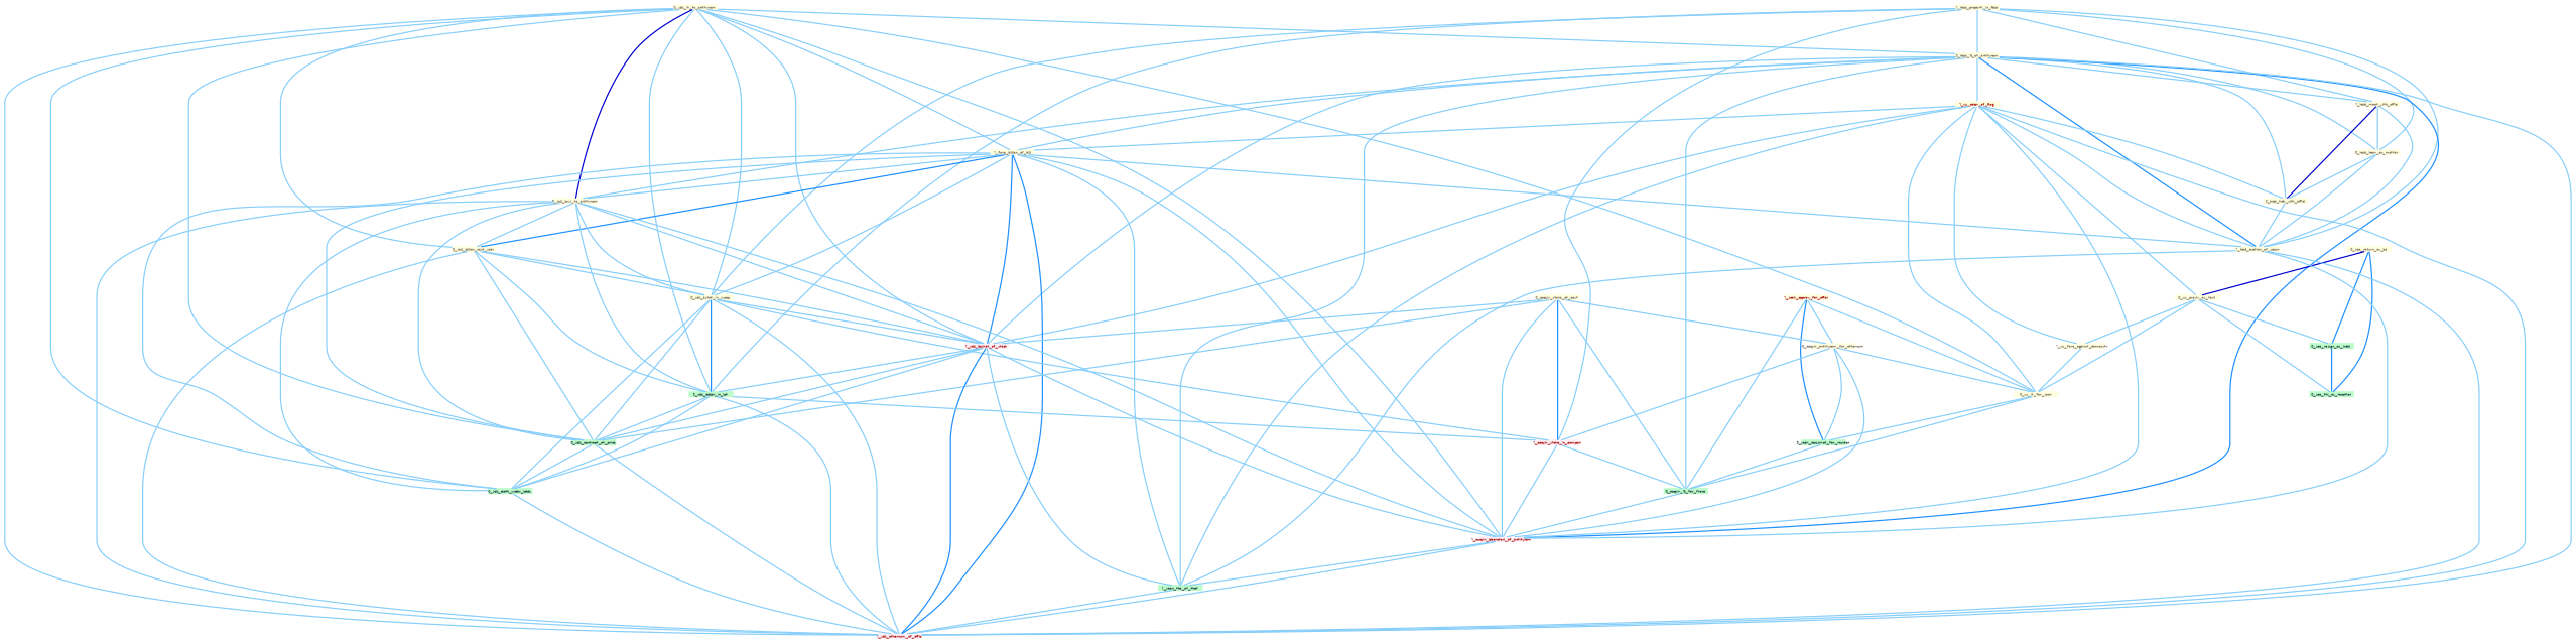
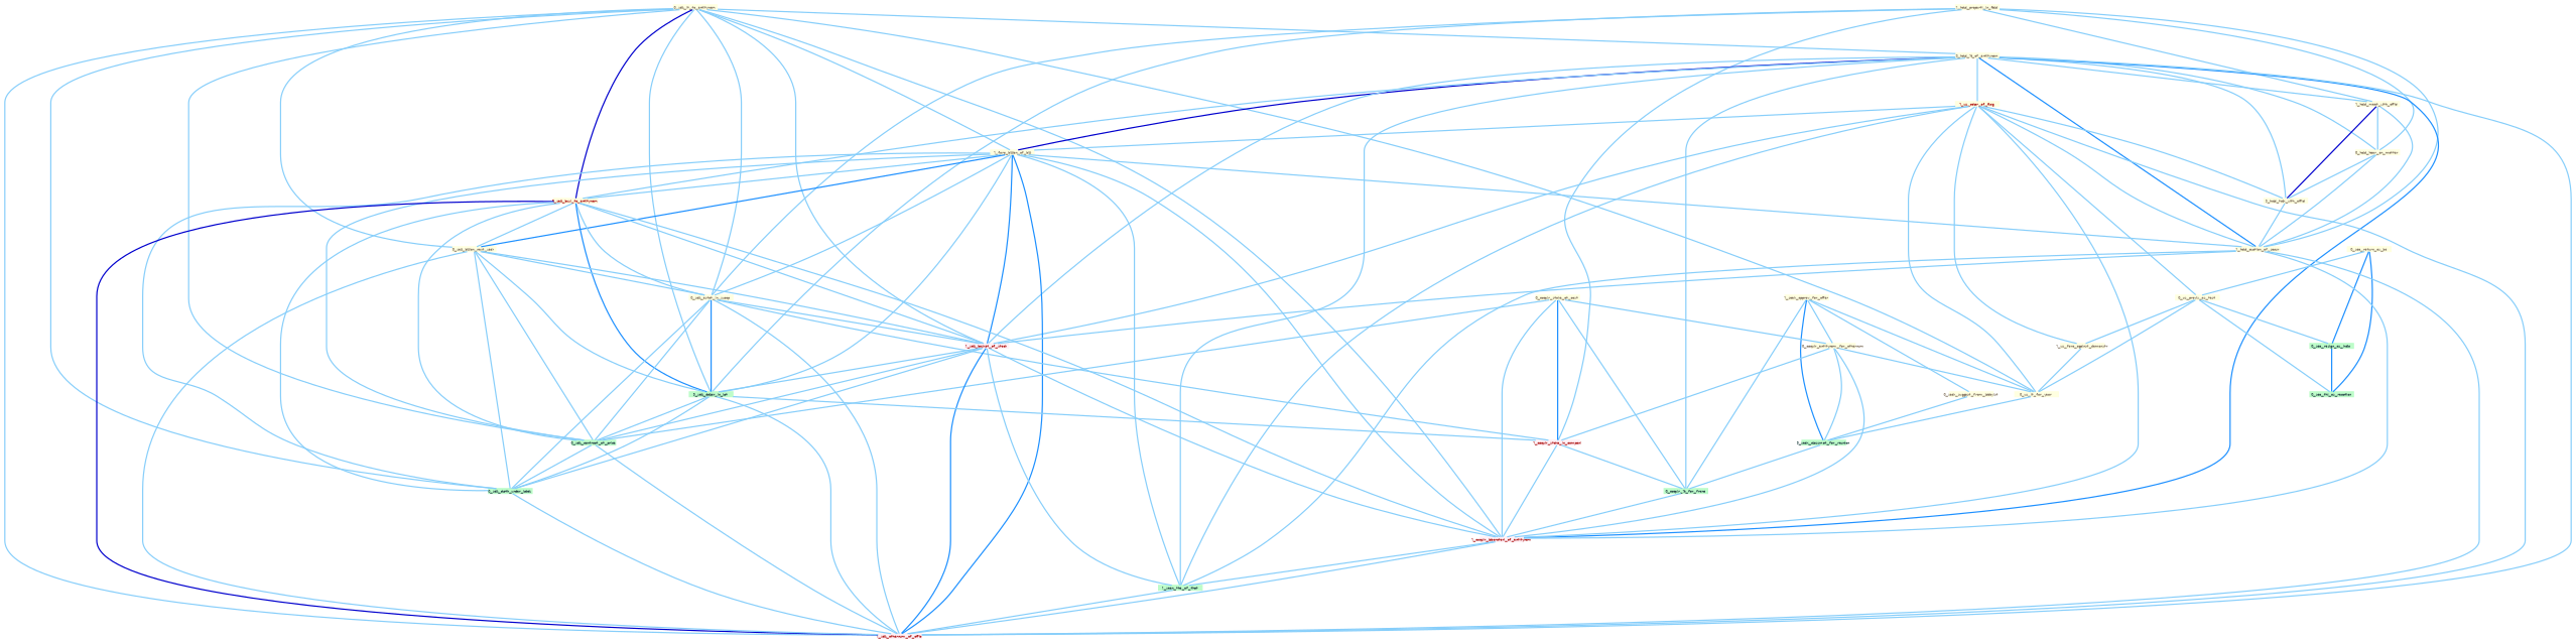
  graph {
    fontname="Patrick Hand"
    node [color="#ffffe0" fixedsize=true fontcolor="#8b7d6b" fontname="Patrick Hand" fontsize=4 shape=polygon style=filled]
    edge [color="#87cefa" fontname="Patrick Hand" w=1]
    "0_sell_it_to_entitynam " [height=.06 width=.5]
    "1_hold_properti_in_field " [height=.06 width=.5]
    n3 [height=.06 label="3_hold_%_of_entitynam" width=.5]
-   "1_seek_approv_for_offer " [fontcolor="#b22222" height=.06 width=.5]
+   "1_seek_approv_for_offer " [height=.06 width=.5]
    "1_us_color_of_flag " [fontcolor="#b22222" height=.06 width=.5]
    n6 [height=.06 label="1_forc_billion_of_bill" width=.5]
    "0_acquir_stake_at_cost " [height=.06 width=.5]
    "0_see_return_as_be " [height=.06 width=.5]
    "1_hold_meet_with_offici " [height=.06 width=.5]
-   "0_sell_busi_to_entitynam " [height=.06 width=.5]
+   "0_sell_busi_to_entitynam " [fontcolor="#b22222" height=.06 width=.5]
+   "0_seek_suggest_from_lobbyist " [height=.06 width=.5]
    "0_hold_hear_on_matter " [height=.06 width=.5]
    "0_sell_billion_next_week " [height=.06 width=.5]
    "0_acquir_entitynam_for_othernum " [height=.06 width=.5]
    "0_us_provis_as_test " [height=.06 width=.5]
    "0_sell_estat_in_swoop " [height=.06 width=.5]
    "0_hold_talk_with_offici " [height=.06 width=.5]
    "1_us_forc_against_demonstr " [height=.06 width=.5]
    "1_hold_auction_of_secur " [height=.06 width=.5]
    "0_us_it_for_year " [height=.06 width=.5]
    "1_sell_basket_of_stock " [color="#fff0f5" fontcolor="#b22222" height=.06 width=.5]
    "1_acquir_stake_in_compani " [color="#fff0f5" fontcolor="#b22222" height=.06 width=.5]
    "1_acquir_laboratori_of_entitynam " [color="#fff0f5" fontcolor="#b22222" height=.06 width=.5]
    "1_sell_othernum_of_offic " [color="#fff0f5" fontcolor="#b22222" height=.06 width=.5]
    "0_sell_dollar_in_lot " [color="#BDFCC9" fontcolor="#2f4f4f" height=.06 width=.5]
    "0_sell_contract_at_price " [color="#BDFCC9" fontcolor="#2f4f4f" height=.06 width=.5]
    "0_sell_cloth_under_label " [color="#BDFCC9" fontcolor="#2f4f4f" height=.06 width=.5]
    "0_acquir_%_for_franc " [color="#BDFCC9" fontcolor="#2f4f4f" height=.06 width=.5]
    "1_seen_the_of_that " [color="#BDFCC9" fontcolor="#2f4f4f" height=.06 width=.5]
    "0_seek_classmat_for_reunion " [color="#BDFCC9" fontcolor="#2f4f4f" height=.06 width=.5]
    "0_see_resign_as_indic " [color="#BDFCC9" fontcolor="#2f4f4f" height=.06 width=.5]
    "0_see_thi_as_reaction " [color="#BDFCC9" fontcolor="#2f4f4f" height=.06 width=.5]
    subgraph sub_1 {
      "0_sell_it_to_entitynam "
      "1_hold_properti_in_field "
      n3
      "1_seek_approv_for_offer "
      "1_us_color_of_flag "
      n6
      "0_acquir_stake_at_cost "
      "0_see_return_as_be "
      "1_hold_meet_with_offici "
      "0_sell_busi_to_entitynam "
+     "0_seek_suggest_from_lobbyist "
      "0_hold_hear_on_matter "
      "0_sell_billion_next_week "
      "0_acquir_entitynam_for_othernum "
      "0_us_provis_as_test "
      "0_sell_estat_in_swoop "
      "0_hold_talk_with_offici "
      "1_us_forc_against_demonstr "
      "1_hold_auction_of_secur "
      "0_us_it_for_year "
    }
    subgraph sub_2 {
      "1_sell_basket_of_stock "
      "1_acquir_stake_in_compani "
      "1_acquir_laboratori_of_entitynam "
      "1_sell_othernum_of_offic "
    }
    "0_sell_it_to_entitynam " -- n3
    "0_sell_it_to_entitynam " -- n6
    "0_sell_it_to_entitynam " -- "0_sell_busi_to_entitynam " [color="#0000cd" w=3]
    "0_sell_it_to_entitynam " -- "0_sell_billion_next_week "
    "0_sell_it_to_entitynam " -- "0_sell_estat_in_swoop "
    "0_sell_it_to_entitynam " -- "0_us_it_for_year "
    "0_sell_it_to_entitynam " -- "1_sell_basket_of_stock "
    "0_sell_it_to_entitynam " -- "1_acquir_laboratori_of_entitynam "
    "0_sell_it_to_entitynam " -- "1_sell_othernum_of_offic "
    "0_sell_it_to_entitynam " -- "0_sell_dollar_in_lot "
    "0_sell_it_to_entitynam " -- "0_sell_contract_at_price "
    "0_sell_it_to_entitynam " -- "0_sell_cloth_under_label "
-   "1_hold_properti_in_field " -- n3
    "1_hold_properti_in_field " -- "1_hold_meet_with_offici "
    "1_hold_properti_in_field " -- "0_hold_hear_on_matter "
    "1_hold_properti_in_field " -- "0_sell_estat_in_swoop "
    "1_hold_properti_in_field " -- "1_hold_auction_of_secur "
    "1_hold_properti_in_field " -- "1_acquir_stake_in_compani "
    "1_hold_properti_in_field " -- "0_sell_dollar_in_lot "
    n3 -- "1_us_color_of_flag "
-   n3 -- n6
+   n3 -- n6 [color="#0000cd"]
    n3 -- "1_hold_meet_with_offici "
    n3 -- "0_sell_busi_to_entitynam "
    n3 -- "0_hold_hear_on_matter "
    n3 -- "0_hold_talk_with_offici "
    n3 -- "1_hold_auction_of_secur " [color="#1e90ff" w=2]
    n3 -- "1_sell_basket_of_stock "
    n3 -- "1_acquir_laboratori_of_entitynam " [color="#1e90ff" w=2]
    n3 -- "1_sell_othernum_of_offic "
    n3 -- "0_acquir_%_for_franc "
    n3 -- "1_seen_the_of_that "
+   "1_seek_approv_for_offer " -- "0_seek_suggest_from_lobbyist "
    "1_seek_approv_for_offer " -- "0_acquir_entitynam_for_othernum "
    "1_seek_approv_for_offer " -- "0_us_it_for_year "
    "1_seek_approv_for_offer " -- "0_acquir_%_for_franc "
    "1_seek_approv_for_offer " -- "0_seek_classmat_for_reunion " [color="#1e90ff" w=2]
    "1_us_color_of_flag " -- n6
    "1_us_color_of_flag " -- "0_us_provis_as_test "
    "1_us_color_of_flag " -- "0_hold_talk_with_offici "
    "1_us_color_of_flag " -- "1_us_forc_against_demonstr "
    "1_us_color_of_flag " -- "1_hold_auction_of_secur "
    "1_us_color_of_flag " -- "0_us_it_for_year "
    "1_us_color_of_flag " -- "1_sell_basket_of_stock "
    "1_us_color_of_flag " -- "1_acquir_laboratori_of_entitynam "
    "1_us_color_of_flag " -- "1_sell_othernum_of_offic "
    "1_us_color_of_flag " -- "1_seen_the_of_that "
    n6 -- "0_sell_busi_to_entitynam "
    n6 -- "0_sell_billion_next_week " [color="#1e90ff" w=2]
    n6 -- "0_sell_estat_in_swoop "
    n6 -- "1_hold_auction_of_secur "
    n6 -- "1_sell_basket_of_stock " [color="#1e90ff" w=2]
    n6 -- "1_acquir_laboratori_of_entitynam "
    n6 -- "1_sell_othernum_of_offic " [color="#1e90ff" w=2]
+   n6 -- "0_sell_dollar_in_lot "
    n6 -- "0_sell_contract_at_price "
    n6 -- "0_sell_cloth_under_label "
    n6 -- "1_seen_the_of_that "
    "0_acquir_stake_at_cost " -- "0_acquir_entitynam_for_othernum "
    "0_acquir_stake_at_cost " -- "1_acquir_stake_in_compani " [color="#1e90ff" w=2]
    "0_acquir_stake_at_cost " -- "1_acquir_laboratori_of_entitynam "
    "0_acquir_stake_at_cost " -- "0_sell_contract_at_price "
    "0_acquir_stake_at_cost " -- "0_acquir_%_for_franc "
-   "0_see_return_as_be " -- "0_us_provis_as_test " [color="#0000cd"]
+   "0_see_return_as_be " -- "0_us_provis_as_test "
    "0_see_return_as_be " -- "0_see_resign_as_indic " [color="#1e90ff" w=2]
    "0_see_return_as_be " -- "0_see_thi_as_reaction " [color="#1e90ff" w=2]
    "1_hold_meet_with_offici " -- "0_hold_hear_on_matter "
    "1_hold_meet_with_offici " -- "0_hold_talk_with_offici " [color="#0000cd" w=3]
    "1_hold_meet_with_offici " -- "1_hold_auction_of_secur "
    "0_sell_busi_to_entitynam " -- "0_sell_billion_next_week "
    "0_sell_busi_to_entitynam " -- "0_sell_estat_in_swoop "
    "0_sell_busi_to_entitynam " -- "1_sell_basket_of_stock "
    "0_sell_busi_to_entitynam " -- "1_acquir_laboratori_of_entitynam "
-   "0_sell_busi_to_entitynam " -- "1_sell_othernum_of_offic "
-   "0_sell_busi_to_entitynam " -- "0_sell_dollar_in_lot "
+   "0_sell_busi_to_entitynam " -- "1_sell_othernum_of_offic " [color="#0000cd"]
+   "0_sell_busi_to_entitynam " -- "0_sell_dollar_in_lot " [color="#1e90ff"]
    "0_sell_busi_to_entitynam " -- "0_sell_contract_at_price "
    "0_sell_busi_to_entitynam " -- "0_sell_cloth_under_label "
+   "0_seek_suggest_from_lobbyist " -- "0_seek_classmat_for_reunion "
    "0_hold_hear_on_matter " -- "0_hold_talk_with_offici "
    "0_hold_hear_on_matter " -- "1_hold_auction_of_secur "
    "0_sell_billion_next_week " -- "0_sell_estat_in_swoop "
    "0_sell_billion_next_week " -- "1_sell_basket_of_stock "
    "0_sell_billion_next_week " -- "1_sell_othernum_of_offic "
    "0_sell_billion_next_week " -- "0_sell_dollar_in_lot "
    "0_sell_billion_next_week " -- "0_sell_contract_at_price "
+   "0_sell_billion_next_week " -- "0_sell_cloth_under_label "
    "0_acquir_entitynam_for_othernum " -- "0_us_it_for_year "
    "0_acquir_entitynam_for_othernum " -- "1_acquir_stake_in_compani "
    "0_acquir_entitynam_for_othernum " -- "1_acquir_laboratori_of_entitynam "
    "0_acquir_entitynam_for_othernum " -- "0_seek_classmat_for_reunion "
    "0_us_provis_as_test " -- "1_us_forc_against_demonstr "
    "0_us_provis_as_test " -- "0_us_it_for_year "
    "0_us_provis_as_test " -- "0_see_resign_as_indic "
    "0_us_provis_as_test " -- "0_see_thi_as_reaction "
    "0_sell_estat_in_swoop " -- "1_sell_basket_of_stock "
    "0_sell_estat_in_swoop " -- "1_acquir_stake_in_compani "
    "0_sell_estat_in_swoop " -- "1_sell_othernum_of_offic "
    "0_sell_estat_in_swoop " -- "0_sell_dollar_in_lot " [color="#1e90ff" w=2]
    "0_sell_estat_in_swoop " -- "0_sell_contract_at_price "
    "0_sell_estat_in_swoop " -- "0_sell_cloth_under_label "
    "0_hold_talk_with_offici " -- "1_hold_auction_of_secur "
    "1_us_forc_against_demonstr " -- "0_us_it_for_year "
-   "0_acquir_stake_at_cost " -- "1_sell_basket_of_stock "
+   "1_hold_auction_of_secur " -- "1_sell_basket_of_stock "
    "1_hold_auction_of_secur " -- "1_acquir_laboratori_of_entitynam "
    "1_hold_auction_of_secur " -- "1_sell_othernum_of_offic "
    "1_hold_auction_of_secur " -- "1_seen_the_of_that "
-   "0_us_it_for_year " -- "0_acquir_%_for_franc "
    "0_us_it_for_year " -- "0_seek_classmat_for_reunion "
    "1_sell_basket_of_stock " -- "1_acquir_laboratori_of_entitynam "
    "1_sell_basket_of_stock " -- "1_sell_othernum_of_offic " [color="#1e90ff" w=2]
    "1_sell_basket_of_stock " -- "0_sell_dollar_in_lot "
    "1_sell_basket_of_stock " -- "0_sell_contract_at_price "
    "1_sell_basket_of_stock " -- "0_sell_cloth_under_label "
    "1_sell_basket_of_stock " -- "1_seen_the_of_that "
    "1_acquir_stake_in_compani " -- "1_acquir_laboratori_of_entitynam "
    "1_acquir_stake_in_compani " -- "0_acquir_%_for_franc "
    "1_acquir_laboratori_of_entitynam " -- "1_sell_othernum_of_offic "
    "1_acquir_laboratori_of_entitynam " -- "1_seen_the_of_that "
    "0_sell_dollar_in_lot " -- "1_acquir_stake_in_compani "
    "0_sell_dollar_in_lot " -- "1_sell_othernum_of_offic "
    "0_sell_dollar_in_lot " -- "0_sell_contract_at_price "
    "0_sell_dollar_in_lot " -- "0_sell_cloth_under_label "
    "0_sell_contract_at_price " -- "1_sell_othernum_of_offic "
    "0_sell_contract_at_price " -- "0_sell_cloth_under_label "
    "0_sell_cloth_under_label " -- "1_sell_othernum_of_offic "
    "0_acquir_%_for_franc " -- "1_acquir_laboratori_of_entitynam "
    "1_seen_the_of_that " -- "1_sell_othernum_of_offic "
    "0_seek_classmat_for_reunion " -- "0_acquir_%_for_franc "
    "0_see_resign_as_indic " -- "0_see_thi_as_reaction " [color="#1e90ff" w=2]
  }
